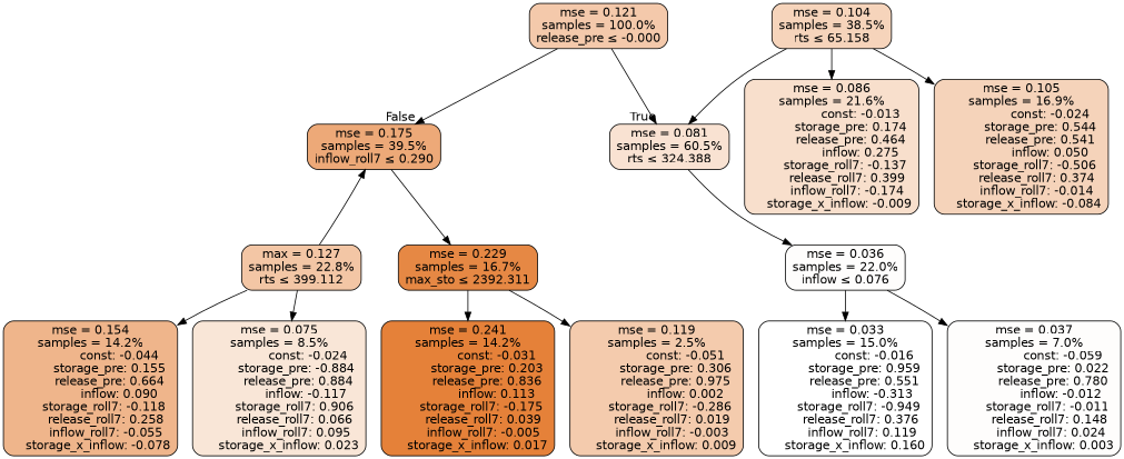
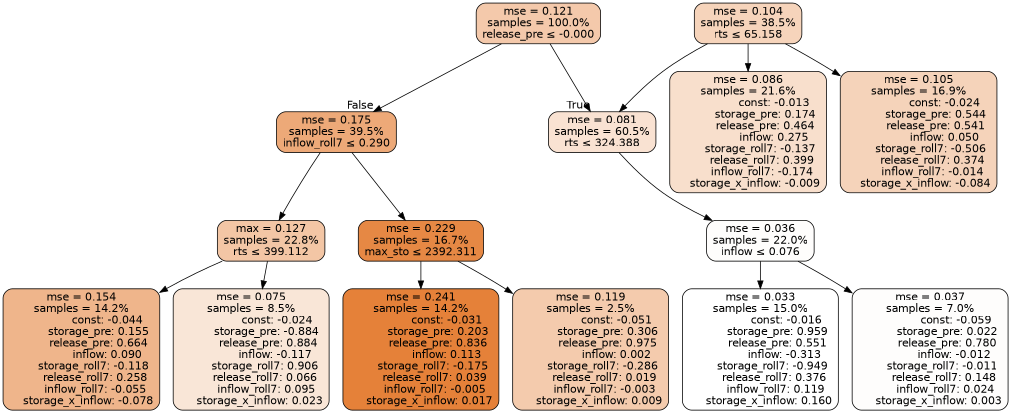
  digraph {
    node [color=black fillcolor="#fefdfc" fontname=helvetica shape=rectangle style="filled, rounded"]
    edge [fontname=helvetica]
    n1 [fillcolor="#f4c9ab" label="mse = 0.121\nsamples = 100.0%\nrelease_pre &le; -0.000"]
    n2 [fillcolor="#f9e2d2" label="mse = 0.081\nsamples = 60.5%\nrts &le; 324.388"]
    n3 [fillcolor="#eda978" label="mse = 0.175\nsamples = 39.5%\ninflow_roll7 &le; 0.290"]
    n4 [label="mse = 0.036\nsamples = 22.0%\ninflow &le; 0.076"]
    n5 [fillcolor="#f3c6a5" label="max = 0.127\nsamples = 22.8%\nrts &le; 399.112"]
    n6 [fillcolor="#e68844" label="mse = 0.229\nsamples = 16.7%\nmax_sto &le; 2392.311"]
    n7 [fillcolor="#f6d4bb" label="mse = 0.104\nsamples = 38.5%\nrts &le; 65.158"]
    n8 [fillcolor="#f8dfcc" label="mse = 0.086\nsamples = 21.6%\n               const: -0.013\n          storage_pre: 0.174\n          release_pre: 0.464\n               inflow: 0.275\n       storage_roll7: -0.137\n        release_roll7: 0.399\n        inflow_roll7: -0.174\n    storage_x_inflow: -0.009"]
    n9 [fillcolor="#f5d3ba" label="mse = 0.105\nsamples = 16.9%\n               const: -0.024\n          storage_pre: 0.544\n          release_pre: 0.541\n               inflow: 0.050\n       storage_roll7: -0.506\n        release_roll7: 0.374\n        inflow_roll7: -0.014\n    storage_x_inflow: -0.084"]
    n10 [fillcolor="#ffffff" label="mse = 0.033\nsamples = 15.0%\n               const: -0.016\n          storage_pre: 0.959\n          release_pre: 0.551\n              inflow: -0.313\n       storage_roll7: -0.949\n        release_roll7: 0.376\n         inflow_roll7: 0.119\n     storage_x_inflow: 0.160"]
    n11 [label="mse = 0.037\nsamples = 7.0%\n               const: -0.059\n          storage_pre: 0.022\n          release_pre: 0.780\n              inflow: -0.012\n       storage_roll7: -0.011\n        release_roll7: 0.148\n         inflow_roll7: 0.024\n     storage_x_inflow: 0.003"]
    n12 [fillcolor="#efb58b" label="mse = 0.154\nsamples = 14.2%\n               const: -0.044\n          storage_pre: 0.155\n          release_pre: 0.664\n               inflow: 0.090\n       storage_roll7: -0.118\n        release_roll7: 0.258\n        inflow_roll7: -0.055\n    storage_x_inflow: -0.078"]
    n13 [fillcolor="#f9e6d7" label="mse = 0.075\nsamples = 8.5%\n               const: -0.024\n         storage_pre: -0.884\n          release_pre: 0.884\n              inflow: -0.117\n        storage_roll7: 0.906\n        release_roll7: 0.066\n         inflow_roll7: 0.095\n     storage_x_inflow: 0.023"]
    n14 [fillcolor="#e58139" label="mse = 0.241\nsamples = 14.2%\n               const: -0.031\n          storage_pre: 0.203\n          release_pre: 0.836\n               inflow: 0.113\n       storage_roll7: -0.175\n        release_roll7: 0.039\n        inflow_roll7: -0.005\n     storage_x_inflow: 0.017"]
    n15 [fillcolor="#f4cbad" label="mse = 0.119\nsamples = 2.5%\n               const: -0.051\n          storage_pre: 0.306\n          release_pre: 0.975\n               inflow: 0.002\n       storage_roll7: -0.286\n        release_roll7: 0.019\n        inflow_roll7: -0.003\n     storage_x_inflow: 0.009"]
    n1 -> n2 [headlabel=True labelangle=45 labeldistance=2.5]
    n1 -> n3 [headlabel=False labelangle=-45 labeldistance=2.5]
    n2 -> n4
-   n5 -> n3
+   n3 -> n5
    n3 -> n6
    n4 -> n10
    n4 -> n11
    n5 -> n12
    n5 -> n13
    n6 -> n14
    n6 -> n15
    n7 -> n2
    n7 -> n8
    n7 -> n9
  }
